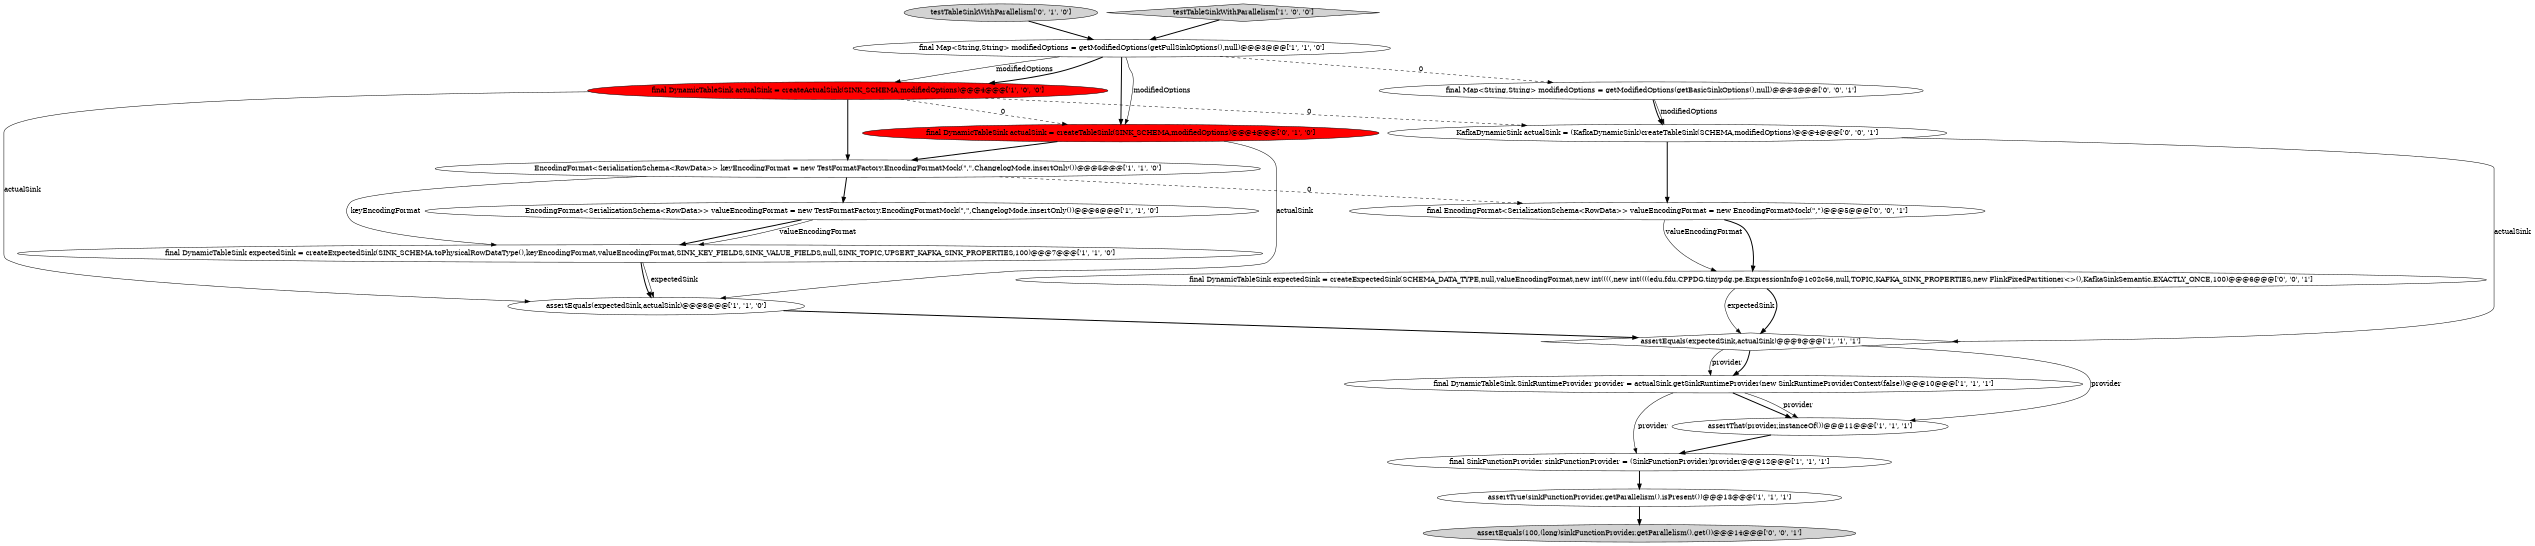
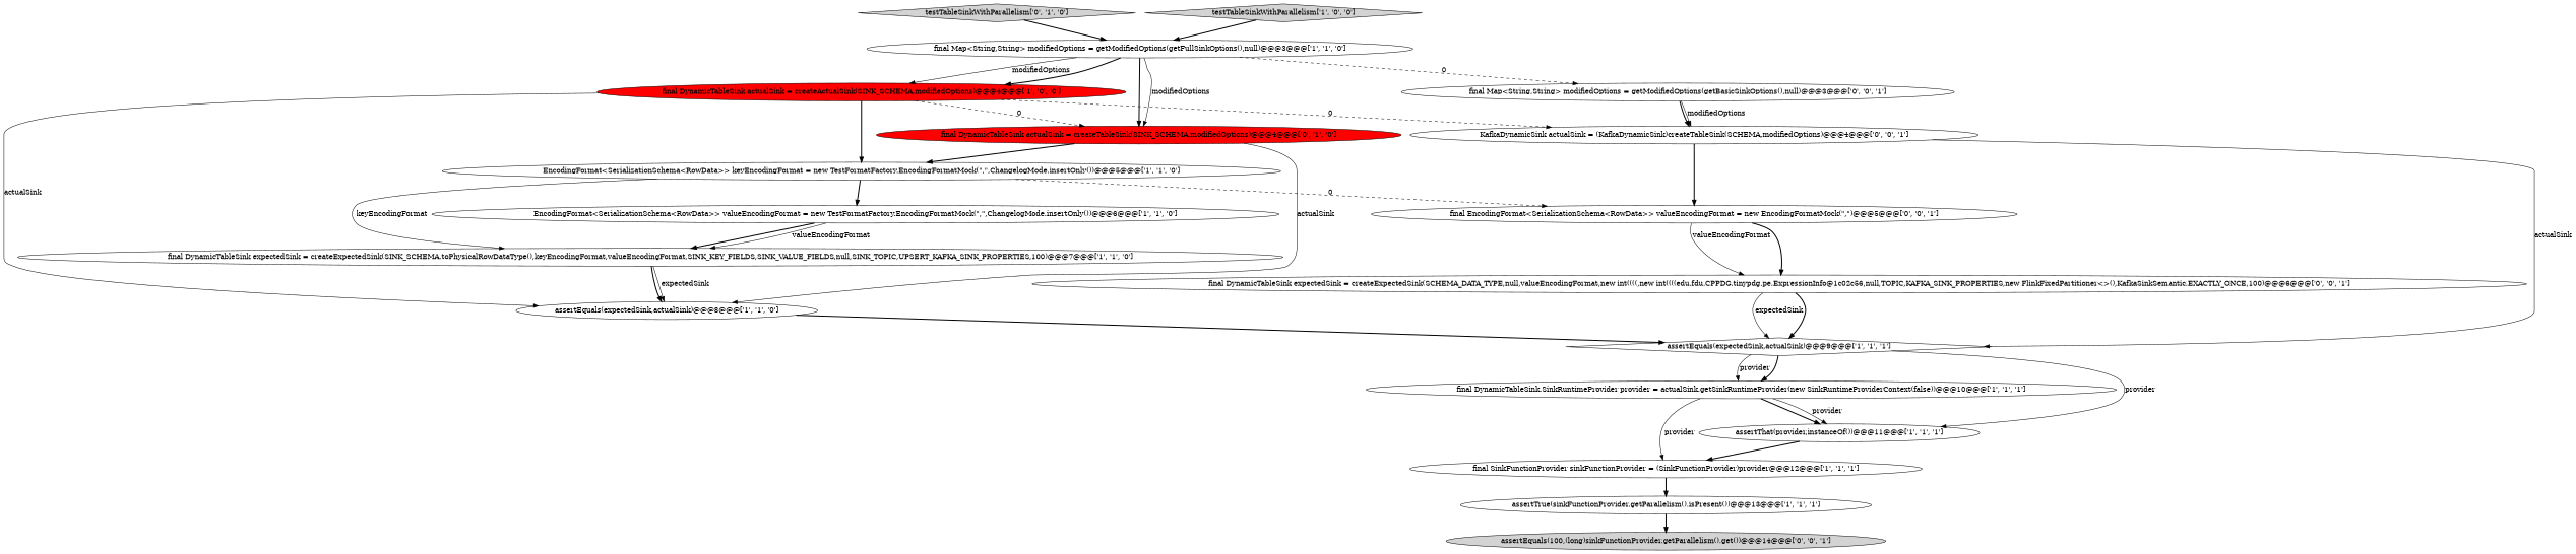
  digraph {
    node [fillcolor=white shape=ellipse style=filled]
    edge [style=bold]
    n1 [label="final EncodingFormat<SerializationSchema<RowData>> valueEncodingFormat = new EncodingFormatMock(\",\")@@@5@@@['0', '0', '1']"]
    n2 [label="final DynamicTableSink expectedSink = createExpectedSink(SCHEMA_DATA_TYPE,null,valueEncodingFormat,new int((((,new int((((edu.fdu.CPPDG.tinypdg.pe.ExpressionInfo@1c02c56,null,TOPIC,KAFKA_SINK_PROPERTIES,new FlinkFixedPartitioner<>(),KafkaSinkSemantic.EXACTLY_ONCE,100)@@@6@@@['0', '0', '1']"]
    n3 [label="assertEquals(expectedSink,actualSink)@@@9@@@['1', '1', '1']" shape=diamond]
    n4 [label="EncodingFormat<SerializationSchema<RowData>> keyEncodingFormat = new TestFormatFactory.EncodingFormatMock(\",\",ChangelogMode.insertOnly())@@@5@@@['1', '1', '0']"]
    n5 [label="EncodingFormat<SerializationSchema<RowData>> valueEncodingFormat = new TestFormatFactory.EncodingFormatMock(\",\",ChangelogMode.insertOnly())@@@6@@@['1', '1', '0']"]
    n6 [label="final DynamicTableSink expectedSink = createExpectedSink(SINK_SCHEMA.toPhysicalRowDataType(),keyEncodingFormat,valueEncodingFormat,SINK_KEY_FIELDS,SINK_VALUE_FIELDS,null,SINK_TOPIC,UPSERT_KAFKA_SINK_PROPERTIES,100)@@@7@@@['1', '1', '0']"]
    n7 [label="assertEquals(expectedSink,actualSink)@@@8@@@['1', '1', '0']"]
    n8 [label="assertThat(provider,instanceOf())@@@11@@@['1', '1', '1']"]
    n9 [label="final SinkFunctionProvider sinkFunctionProvider = (SinkFunctionProvider)provider@@@12@@@['1', '1', '1']"]
    n10 [label="assertTrue(sinkFunctionProvider.getParallelism().isPresent())@@@13@@@['1', '1', '1']"]
    n11 [fillcolor=red label="final DynamicTableSink actualSink = createActualSink(SINK_SCHEMA,modifiedOptions)@@@4@@@['1', '0', '0']"]
    n12 [fillcolor=red label="final DynamicTableSink actualSink = createTableSink(SINK_SCHEMA,modifiedOptions)@@@4@@@['0', '1', '0']"]
    n13 [label="KafkaDynamicSink actualSink = (KafkaDynamicSink)createTableSink(SCHEMA,modifiedOptions)@@@4@@@['0', '0', '1']"]
    n14 [label="final DynamicTableSink.SinkRuntimeProvider provider = actualSink.getSinkRuntimeProvider(new SinkRuntimeProviderContext(false))@@@10@@@['1', '1', '1']"]
-   n15 [fillcolor=lightgray label="testTableSinkWithParallelism['0', '1', '0']"]
+   n15 [fillcolor=lightgray label="testTableSinkWithParallelism['0', '1', '0']" shape=diamond]
    n16 [label="final Map<String,String> modifiedOptions = getModifiedOptions(getFullSinkOptions(),null)@@@3@@@['1', '1', '0']"]
    n17 [label="final Map<String,String> modifiedOptions = getModifiedOptions(getBasicSinkOptions(),null)@@@3@@@['0', '0', '1']"]
    n18 [fillcolor=lightgray label="assertEquals(100,(long)sinkFunctionProvider.getParallelism().get())@@@14@@@['0', '0', '1']"]
    n19 [fillcolor=lightgray label="testTableSinkWithParallelism['1', '0', '0']" shape=diamond]
    n1 -> n2
    n1 -> n2 [label=valueEncodingFormat style=solid]
    n2 -> n3 [label=expectedSink style=solid]
    n2 -> n3
    n3 -> n8 [label=provider style=solid]
    n3 -> n14
    n3 -> n14 [label=provider style=solid]
    n4 -> n1 [label=0 style=dashed]
    n4 -> n5
    n4 -> n6 [label=keyEncodingFormat style=solid]
    n5 -> n6
    n5 -> n6 [label=valueEncodingFormat style=solid]
    n6 -> n7 [label=expectedSink style=solid]
    n6 -> n7
    n7 -> n3
    n8 -> n9
    n9 -> n10
    n10 -> n18
    n11 -> n4
    n11 -> n7 [label=actualSink style=solid]
    n11 -> n12 [label=0 style=dashed]
    n11 -> n13 [label=0 style=dashed]
    n12 -> n4
    n12 -> n7 [label=actualSink style=solid]
    n13 -> n1
    n13 -> n3 [label=actualSink style=solid]
    n14 -> n8
    n14 -> n8 [label=provider style=solid]
    n14 -> n9 [label=provider style=solid]
    n15 -> n16
    n16 -> n11 [label=modifiedOptions style=solid]
    n16 -> n11
    n16 -> n12
    n16 -> n12 [label=modifiedOptions style=solid]
    n16 -> n17 [label=0 style=dashed]
    n17 -> n13
    n17 -> n13 [label=modifiedOptions style=solid]
    n19 -> n16
  }
